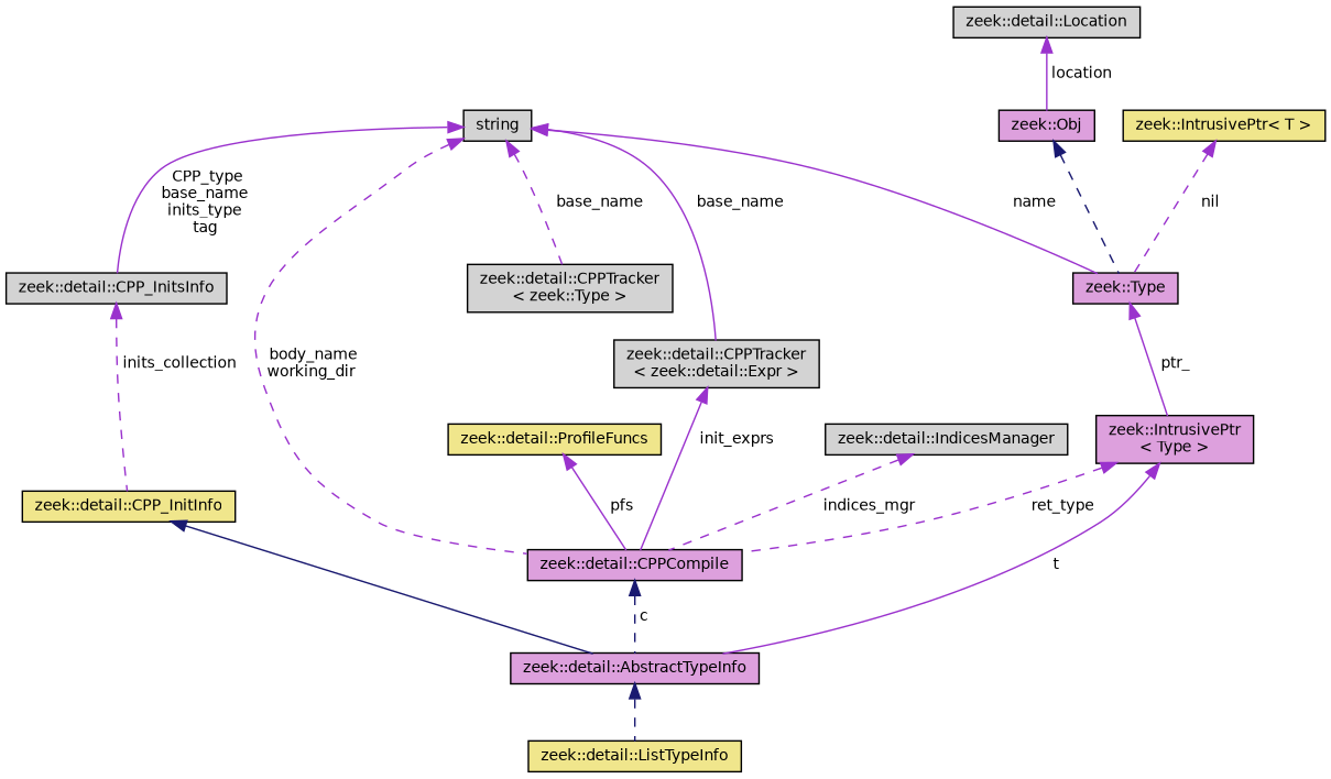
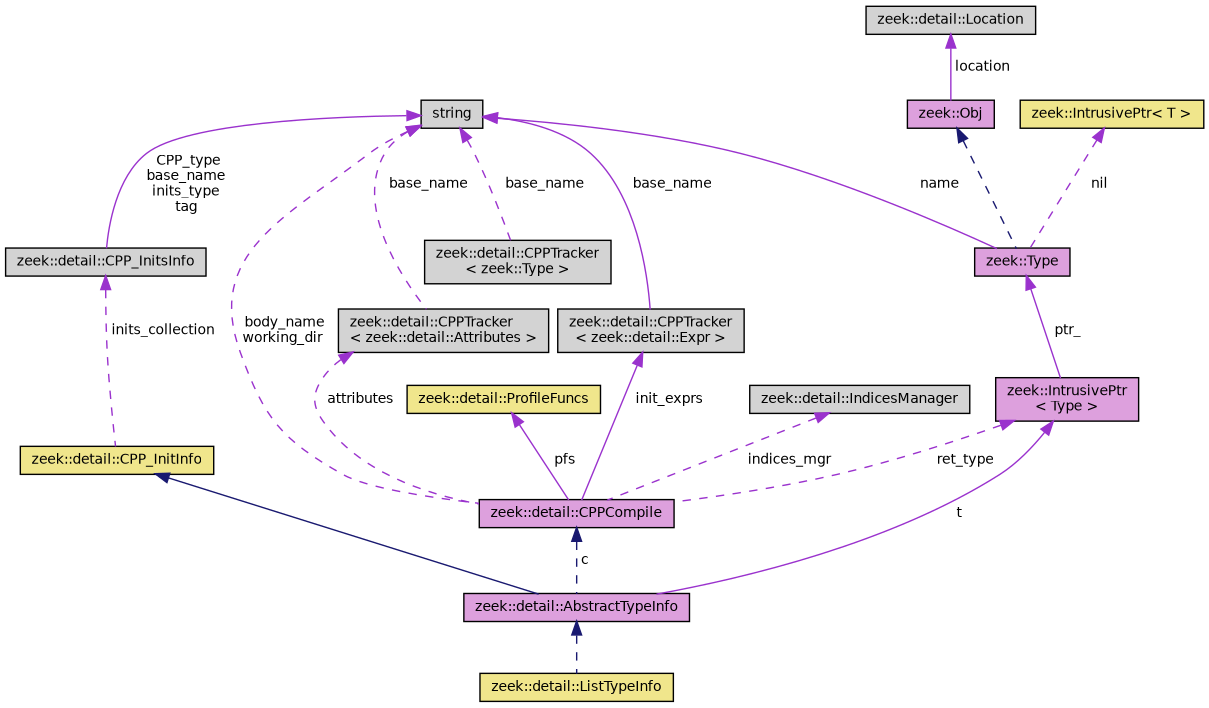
  digraph {
    rankdir=TB
    node [color=black fillcolor=lightgrey fontname=Helvetica fontsize=10 shape=record style=filled]
    edge [color=darkorchid3 dir=back fontname=Helvetica fontsize=10 labelfontname=Helvetica labelfontsize=10 style=dashed]
    n1 [fillcolor=khaki fontcolor=black height=0.2 label="zeek::detail::ListTypeInfo" width=0.4]
    n2 [fillcolor=plum height=0.2 label="zeek::detail::AbstractTypeInfo" width=0.4]
    n3 [fillcolor=khaki height=0.2 label="zeek::detail::CPP_InitInfo" width=0.4]
    n4 [height=0.2 label="zeek::detail::CPP_InitsInfo" width=0.4]
    n5 [height=0.2 label=string width=0.4]
    n6 [fillcolor=plum height=0.2 label="zeek::detail::CPPCompile" width=0.4]
    n7 [fillcolor=plum height=0.2 label="zeek::Type" width=0.4]
    n8 [height=0.2 label="zeek::detail::CPPTracker\l\< zeek::Type \>" width=0.4]
+   n9 [height=0.2 label="zeek::detail::CPPTracker\l\< zeek::detail::Attributes \>" width=0.4]
    n10 [height=0.2 label="zeek::detail::CPPTracker\l\< zeek::detail::Expr \>" width=0.4]
    n11 [fillcolor=plum height=0.2 label="zeek::IntrusivePtr\l\< Type \>" width=0.4]
    n12 [fillcolor=khaki height=0.2 label="zeek::detail::ProfileFuncs" width=0.4]
    n13 [fillcolor=plum height=0.2 label="zeek::Obj" width=0.4]
    n14 [height=0.2 label="zeek::detail::Location" width=0.4]
    n15 [fillcolor=khaki height=0.2 label="zeek::IntrusivePtr\< T \>" width=0.4]
    n16 [height=0.2 label="zeek::detail::IndicesManager" width=0.4]
    n2 -> n1 [color=midnightblue]
    n3 -> n2 [color=midnightblue style=solid]
    n4 -> n3 [label=" inits_collection"]
    n5 -> n4 [label=" CPP_type\nbase_name\ninits_type\ntag" style=solid]
    n5 -> n6 [label=" body_name\nworking_dir"]
    n5 -> n7 [label=" name" style=solid]
    n5 -> n8 [label=" base_name"]
+   n5 -> n9 [label=" base_name"]
    n5 -> n10 [label=" base_name" style=solid]
    n6 -> n2 [color=midnightblue label=" c"]
    n7 -> n11 [label=" ptr_" style=solid]
+   n9 -> n6 [label=" attributes"]
    n10 -> n6 [label=" init_exprs" style=solid]
    n11 -> n2 [label=" t" style=solid]
    n11 -> n6 [label=" ret_type"]
    n12 -> n6 [label=" pfs" style=solid]
    n13 -> n7 [color=midnightblue]
    n14 -> n13 [label=" location" style=solid]
    n15 -> n7 [label=" nil"]
    n16 -> n6 [label=" indices_mgr"]
  }
